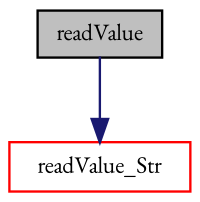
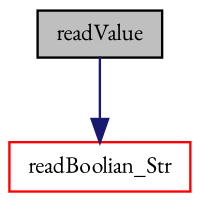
  digraph {
    rankdir=TB
    fontname="EB Garamond"
    node [fontname="EB Garamond" fontsize=10 shape=record style=filled]
    n1 [color=black fillcolor=grey75 fontcolor=black height=0.2 label=readValue width=0.4]
-   n2 [color=red fillcolor=white height=0.2 label=readValue_Str width=0.4]
+   n2 [color=red fillcolor=white height=0.2 label=readBoolian_Str width=0.4]
    n1 -> n2 [color=midnightblue fontname="EB Garamond" fontsize=10 labelfontname=Helvetica labelfontsize=10 style=solid]
  }
